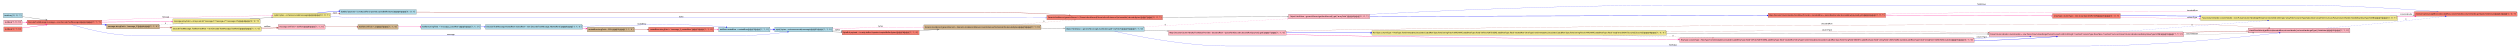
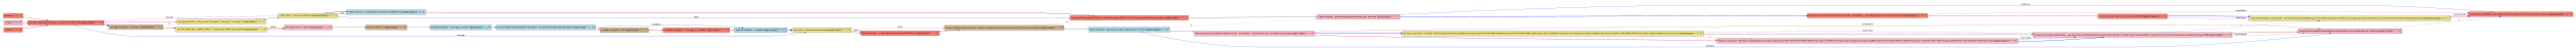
  digraph {
    fontname=Inter
    rankdir=LR
    node [fillcolor=salmon fontname=Inter shape=note style=filled]
    edge [arrowhead=onormal color=blue fontname=Inter style=bold]
    n1 [label="checkArrayValues(getBlock(decodedRow,columnHandle),columnHandle.getType(),fieldValue)@@@12@@@['0', '0', '1']"]
    n2 [fillcolor=lightpink label="Object fieldValue = genericRecord.getAvroRecord().get(\"arrayField\")@@@8@@@['0', '0', '1']" shape=box]
    n3 [label="Map<DecoderColumnHandle,FieldValueProvider> decodedRow = pulsarRowDecoder.decodeRow(payload).get()@@@9@@@['0', '0', '1']"]
    n4 [label="ArrayType columnType = new ArrayType(VARCHAR)@@@10@@@['0', '0', '1']" shape=box]
    n5 [fillcolor=lightpink label="Map<DecoderColumnHandle,FieldValueProvider> decodedRow = pulsarRowDecoder.decodeRow(payload).get()@@@17@@@['1', '1', '0']"]
    n6 [fillcolor=lightpink label="checkRowValues(getBlock(decodedRow,columnHandle),columnHandle.getType(),fieldValue)@@@20@@@['1', '1', '0']"]
    n7 [fillcolor=khaki label="RowType columnType = RowType.from(ImmutableList.builder().add(RowType.field(\"stringField\",VARCHAR)).add(RowType.field(\"intField\",INTEGER)).add(RowType.field(\"nestedRow\",RowType.from(ImmutableList.builder().add(RowType.field(\"stringField\",VARCHAR)).add(RowType.field(\"longField\",BIGINT)).build()))).build())@@@18@@@['1', '0', '0']"]
    n8 [fillcolor=lightpink label="RowType columnType = RowType.from(ImmutableList.builder().add(RowType.field(\"intField\",INTEGER)).add(RowType.field(\"nestedRow\",RowType.from(ImmutableList.builder().add(RowType.field(\"longField\",BIGINT)).add(RowType.field(\"stringField\",VARCHAR)).build()))).add(RowType.field(\"stringField\",VARCHAR)).build())@@@18@@@['0', '1', '0']"]
    n9 [fillcolor=lightpink label="PulsarColumnHandle columnHandle = new PulsarColumnHandle(getPulsarConnectorId().toString(),\"rowField\",columnType,false,false,\"rowField\",null,null,PulsarColumnHandle.HandleKeyValueType.NONE)@@@19@@@['1', '1', '0']"]
    n10 [fillcolor=tan label="nestedRow.longField = 222L@@@10@@@['1', '1', '0']"]
    n11 [label="nestedRow.stringField = \"message_2_nestedRow\"@@@11@@@['1', '1', '0']"]
    n12 [fillcolor=lightblue label="testRow.nestedRow = nestedRow@@@12@@@['1', '1', '0']"]
-   n13 [fillcolor=lightblue label="testArray['0', '0', '1']" shape=box]
+   n13 [label="testArray['0', '0', '1']" shape=box]
    n14 [label="DecoderTestMessage message = new DecoderTestMessage()@@@3@@@['1', '1', '1']" shape=box]
-   n15 [fillcolor=lightblue label="byte(( bytes = schema.encode(message)@@@13@@@['1', '1', '0']"]
+   n15 [fillcolor=khaki label="byte(( bytes = schema.encode(message)@@@13@@@['1', '1', '0']"]
    n16 [fillcolor=khaki label="byte(( bytes = schema.encode(message)@@@5@@@['0', '0', '1']" shape=box]
    n17 [fillcolor=khaki label="message.arrayField = Arrays.asList(\"message_1\",\"message_2\",\"message_3\")@@@4@@@['0', '0', '1']"]
    n18 [fillcolor=tan label="message.stringField = \"message_2\"@@@4@@@['1', '1', '0']"]
    n19 [label="GenericAvroRecord genericRecord = (GenericAvroRecord)GenericAvroSchema.of(schemaInfo).decode(bytes)@@@7@@@['0', '0', '1']" shape=box]
    n20 [label="ByteBuf payload = io.netty.buffer.Unpooled.copiedBuffer(bytes)@@@14@@@['1', '1', '0']" shape=box]
    n21 [fillcolor=tan label="GenericJsonRecord genericRecord = (GenericJsonRecord)GenericJsonSchema.of(schemaInfo).decode(bytes)@@@15@@@['1', '1', '0']"]
    n22 [fillcolor=lightblue label="ByteBuf payload = io.netty.buffer.Unpooled.copiedBuffer(bytes)@@@6@@@['0', '0', '1']" shape=box]
    n23 [fillcolor=khaki label="DecoderTestMessage.TestRow testRow = new DecoderTestMessage.TestRow()@@@5@@@['1', '1', '0']"]
    n24 [fillcolor=khaki label="PulsarColumnHandle columnHandle = new PulsarColumnHandle(getPulsarConnectorId().toString(),\"arrayField\",columnType,false,false,\"arrayField\",null,null,PulsarColumnHandle.HandleKeyValueType.NONE)@@@11@@@['0', '0', '1']"]
    n25 [fillcolor=lightblue label="Object fieldValue = genericRecord.getJsonNode().get(\"rowField\")@@@16@@@['1', '1', '0']"]
    n26 [fillcolor=lightpink label="message.rowField = testRow@@@6@@@['1', '1', '0']"]
    n27 [fillcolor=tan label="testRow.intField = 22@@@7@@@['1', '1', '0']"]
    n28 [fillcolor=lightblue label="testRow.stringField = \"message_2_testRow\"@@@8@@@['1', '1', '0']" shape=box]
    n29 [fillcolor=lightblue label="DecoderTestMessage.NestedRow nestedRow = new DecoderTestMessage.NestedRow()@@@9@@@['1', '1', '0']"]
    n30 [fillcolor=lightpink label="testRow['1', '0', '0']"]
    n31 [label="testRow['0', '1', '0']" shape=box]
    n2 -> n1 [label=fieldValue style=solid]
    n2 -> n3 [arrowhead=dot]
    n3 -> n1 [color=deeppink label=decodedRow style=solid]
    n3 -> n4 [color=deeppink]
    n4 -> n24 [arrowhead=dot]
    n4 -> n24 [arrowhead=vee color=deeppink label=columnType style=solid]
    n5 -> n6 [arrowhead=dot color=brown label=decodedRow style=solid]
    n5 -> n7 [arrowhead=vee]
    n5 -> n8 [arrowhead=vee color=deeppink]
    n6 -> n1 [arrowhead=dot label=0 style=dashed]
    n7 -> n8 [color=brown label=0 style=dashed]
    n7 -> n9 [arrowhead=vee color=brown label=columnType style=solid]
    n7 -> n9 [arrowhead=vee color=gray40]
    n8 -> n9 [arrowhead=dot]
    n8 -> n9 [arrowhead=dot label=columnType style=solid]
    n9 -> n6 [color=brown]
    n9 -> n6 [arrowhead=dot color=gray40 label=columnHandle style=solid]
    n9 -> n24 [arrowhead=dot label=0 style=dashed]
    n10 -> n11 [arrowhead=dot color=brown]
    n11 -> n12 [color=deeppink]
    n12 -> n15 [arrowhead=vee]
    n13 -> n14 [arrowhead=vee color=gray40]
    n14 -> n15 [arrowhead=vee label=message style=solid]
    n14 -> n16 [arrowhead=vee color=deeppink label=message style=solid]
    n14 -> n17 [color=deeppink]
    n14 -> n18 [arrowhead=vee]
    n15 -> n20 [arrowhead=dot color=gray40]
    n15 -> n20 [arrowhead=dot color=gray40 label=bytes style=solid]
    n15 -> n21 [color=deeppink label=bytes style=solid]
    n16 -> n19 [label=bytes style=solid]
    n16 -> n22 [arrowhead=dot color=brown label=bytes style=solid]
    n16 -> n22 [arrowhead=dot]
    n17 -> n16 [color=gray40]
    n18 -> n17 [color=gray40 label=0 style=dashed]
    n18 -> n23 [arrowhead=vee color=brown]
    n19 -> n2 [color=gray40]
    n20 -> n21 [arrowhead=vee color=gray40]
    n21 -> n19 [color=brown label=0 style=dashed]
    n21 -> n25 [color=gray40]
    n22 -> n19 [color=brown]
    n23 -> n26 [color=brown label=testRow style=solid]
    n23 -> n26 [arrowhead=vee color=brown]
    n24 -> n1 [arrowhead=dot color=deeppink]
    n24 -> n1 [arrowhead=vee color=gray40 label=columnHandle style=solid]
    n25 -> n2 [color=deeppink label=0 style=dashed]
    n25 -> n5 [color=gray40]
    n25 -> n6 [arrowhead=dot label=fieldValue style=solid]
    n26 -> n27 [arrowhead=dot color=brown]
    n27 -> n28 [arrowhead=dot color=deeppink]
    n28 -> n29
    n29 -> n10 [arrowhead=vee color=deeppink]
    n29 -> n12 [arrowhead=dot label=nestedRow style=solid]
    n30 -> n14 [arrowhead=dot color=deeppink]
    n31 -> n14 [arrowhead=vee color=deeppink]
  }
